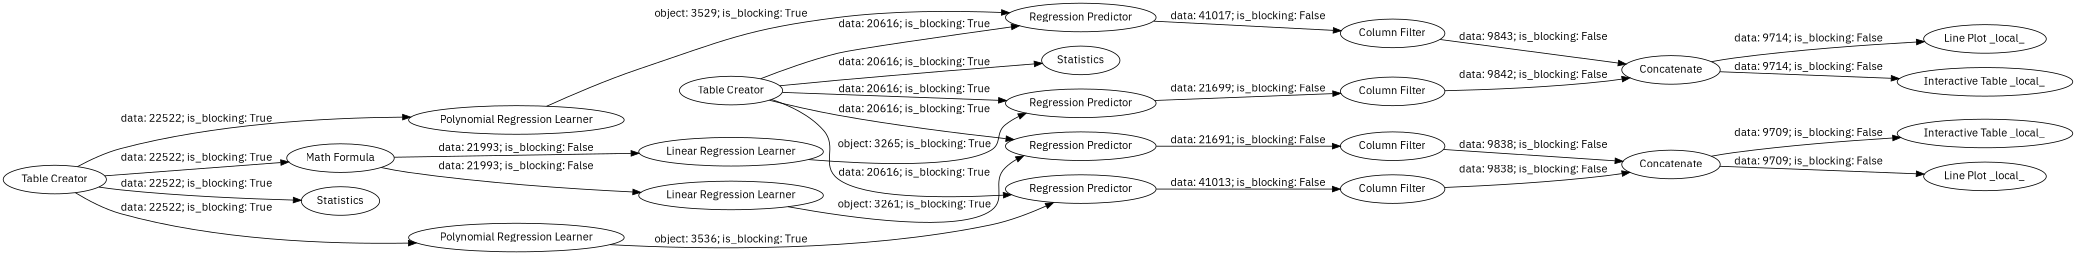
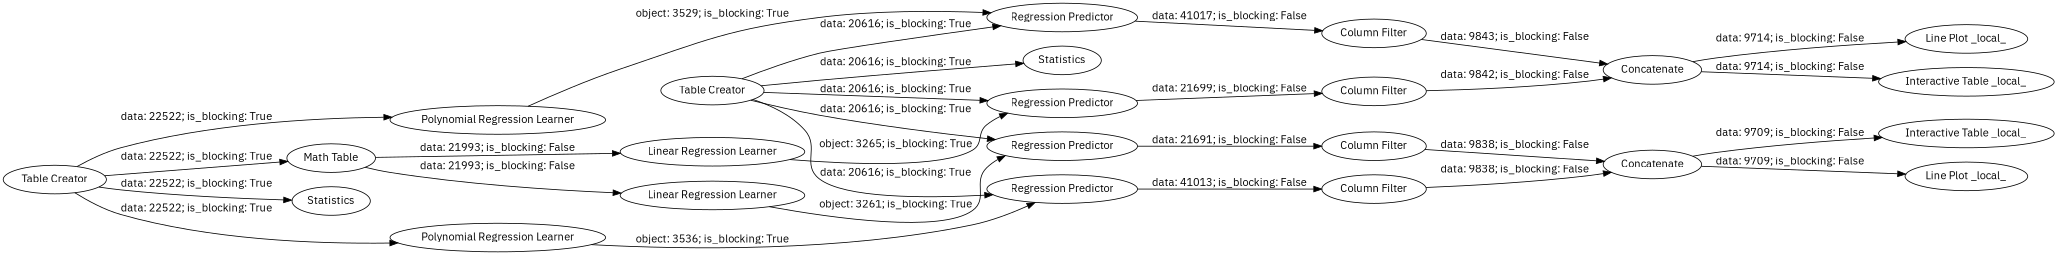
  digraph {
    rankdir=LR
    fontname="IBM Plex Sans"
    node [fontname="IBM Plex Sans"]
    edge [fontname="IBM Plex Sans"]
-   n1 [label="Math Formula"]
+   n1 [label="Math Table"]
    n2 [label="Linear Regression Learner"]
    n3 [label="Linear Regression Learner"]
    n4 [label="Column Filter"]
    n5 [label=Concatenate]
    n6 [label=Concatenate]
    n7 [label="Interactive Table _local_"]
    n8 [label="Line Plot _local_"]
    n9 [label="Column Filter"]
    n10 [label="Table Creator"]
    n11 [label=Statistics]
    n12 [label="Polynomial Regression Learner"]
    n13 [label="Polynomial Regression Learner"]
    n14 [label="Regression Predictor"]
    n15 [label="Table Creator"]
    n16 [label="Regression Predictor"]
    n17 [label="Regression Predictor"]
    n18 [label=Statistics]
    n19 [label="Regression Predictor"]
    n20 [label="Column Filter"]
    n21 [label="Line Plot _local_"]
    n22 [label="Interactive Table _local_"]
    n23 [label="Column Filter"]
    n1 -> n2 [label="data: 21993; is_blocking: False"]
    n1 -> n3 [label="data: 21993; is_blocking: False"]
    n2 -> n14 [label="object: 3265; is_blocking: True"]
    n3 -> n19 [label="object: 3261; is_blocking: True"]
    n4 -> n5 [label="data: 9843; is_blocking: False"]
    n5 -> n21 [label="data: 9714; is_blocking: False"]
    n5 -> n22 [label="data: 9714; is_blocking: False"]
    n6 -> n7 [label="data: 9709; is_blocking: False"]
    n6 -> n8 [label="data: 9709; is_blocking: False"]
    n9 -> n6 [label="data: 9838; is_blocking: False"]
    n10 -> n1 [label="data: 22522; is_blocking: True"]
    n10 -> n11 [label="data: 22522; is_blocking: True"]
    n10 -> n12 [label="data: 22522; is_blocking: True"]
    n10 -> n13 [label="data: 22522; is_blocking: True"]
    n12 -> n16 [label="object: 3536; is_blocking: True"]
    n13 -> n17 [label="object: 3529; is_blocking: True"]
    n14 -> n23 [label="data: 21699; is_blocking: False"]
    n15 -> n14 [label="data: 20616; is_blocking: True"]
    n15 -> n16 [label="data: 20616; is_blocking: True"]
    n15 -> n17 [label="data: 20616; is_blocking: True"]
    n15 -> n18 [label="data: 20616; is_blocking: True"]
    n15 -> n19 [label="data: 20616; is_blocking: True"]
    n16 -> n9 [label="data: 41013; is_blocking: False"]
    n17 -> n4 [label="data: 41017; is_blocking: False"]
    n19 -> n20 [label="data: 21691; is_blocking: False"]
    n20 -> n6 [label="data: 9838; is_blocking: False"]
    n23 -> n5 [label="data: 9842; is_blocking: False"]
  }
